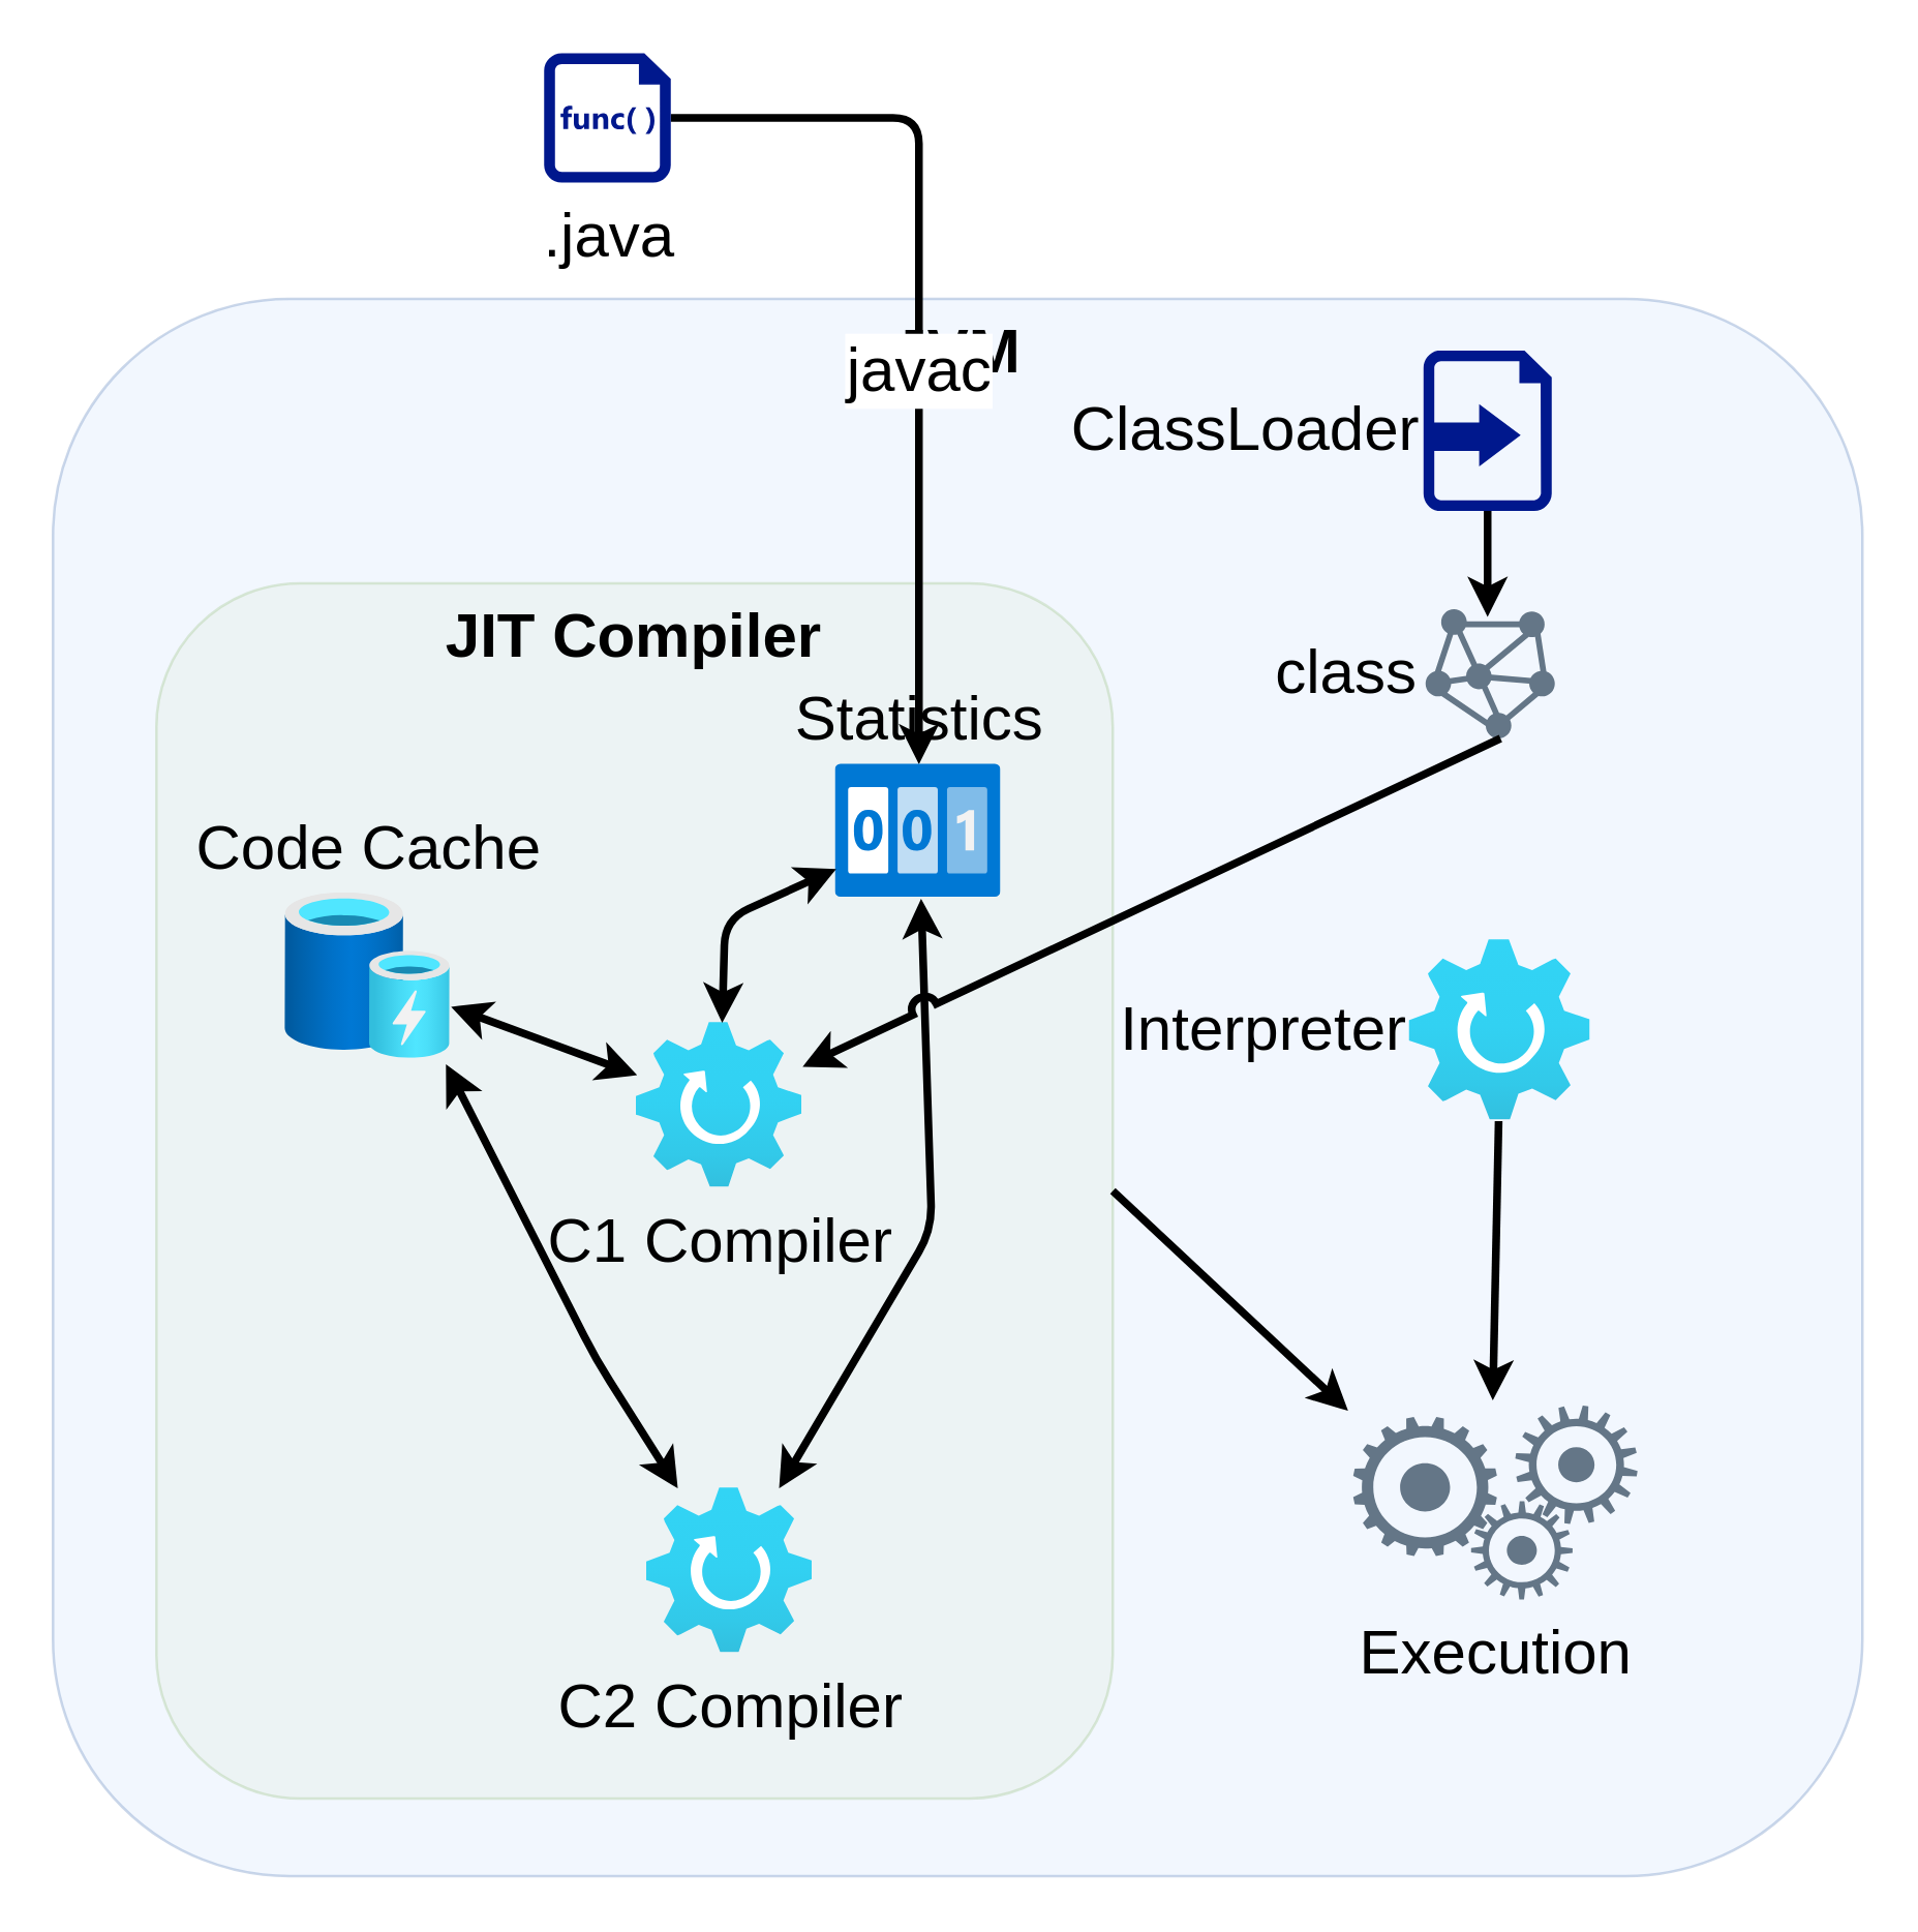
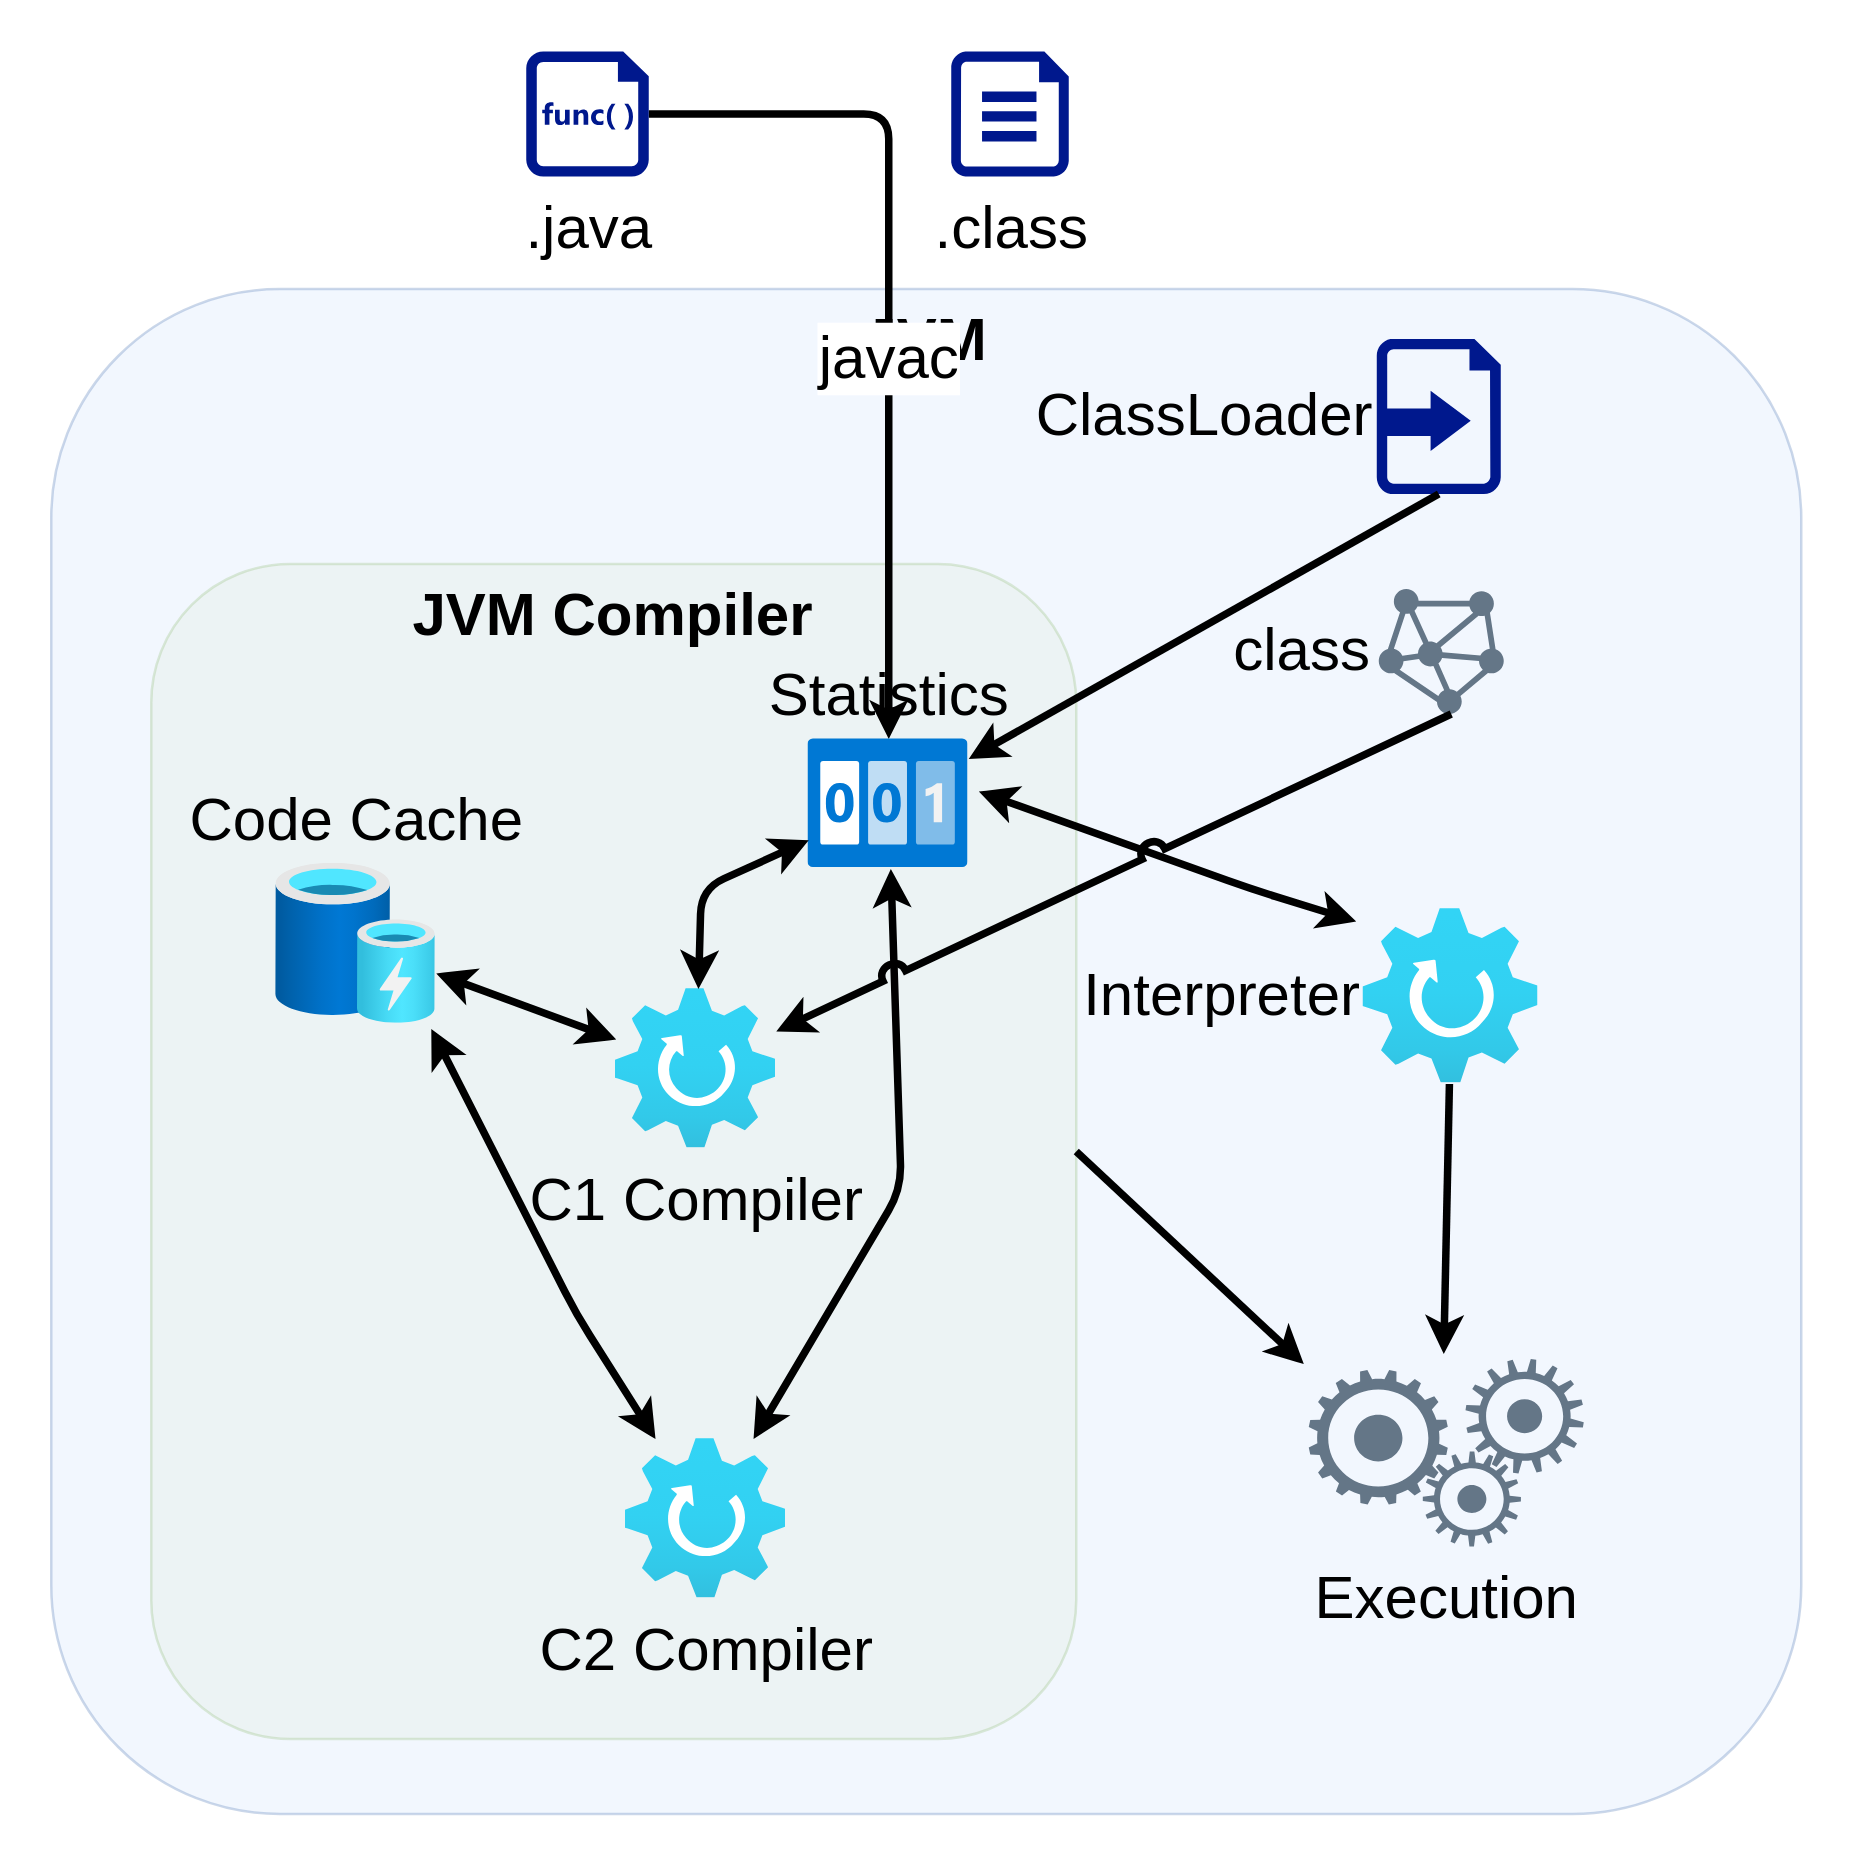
  <mxCell id="0" />
  <mxCell id="1" parent="0" />
  <mxCell id="2" value="JVM" style="rounded=1;whiteSpace=wrap;html=1;fontSize=24;labelBackgroundColor=none;fillColor=#dae8fc;strokeColor=#6c8ebf;opacity=35;verticalAlign=top;fontStyle=1" parent="1" vertex="1"><mxGeometry x="20" y="115" width="700" height="610" as="geometry" /></mxCell>
- <mxCell id="3" value="JIT Compiler" style="rounded=1;whiteSpace=wrap;html=1;fontSize=24;labelBackgroundColor=none;fillColor=#d5e8d4;strokeColor=#82b366;opacity=25;verticalAlign=top;fontStyle=1" parent="1" vertex="1"><mxGeometry x="60" y="225" width="370" height="470" as="geometry" /></mxCell>
+ <mxCell id="3" value="JVM Compiler" style="rounded=1;whiteSpace=wrap;html=1;fontSize=24;labelBackgroundColor=none;fillColor=#d5e8d4;strokeColor=#82b366;opacity=25;verticalAlign=top;fontStyle=1" parent="1" vertex="1"><mxGeometry x="60" y="225" width="370" height="470" as="geometry" /></mxCell>
  <mxCell id="4" value="" style="endArrow=classic;startArrow=classic;html=1;rounded=1;fontSize=24;jumpStyle=arc;strokeWidth=3;" parent="1" source="10" target="11" edge="1"><mxGeometry width="50" height="50" relative="1" as="geometry"><mxPoint x="328.032" y="336.008" as="sourcePoint" /><mxPoint x="485" y="318.024" as="targetPoint" /><Array as="points"><mxPoint x="360" y="475" /></Array></mxGeometry></mxCell>
+ <mxCell id="5" value=".class" style="sketch=0;aspect=fixed;pointerEvents=1;shadow=0;dashed=0;html=1;strokeColor=none;labelPosition=center;verticalLabelPosition=bottom;verticalAlign=top;align=center;fillColor=#00188D;shape=mxgraph.azure.file;fontSize=24;" parent="1" vertex="1"><mxGeometry x="380" y="20" width="47" height="50" as="geometry" /></mxCell>
  <mxCell id="6" value="javac" style="edgeStyle=orthogonalEdgeStyle;rounded=1;orthogonalLoop=1;jettySize=auto;html=1;fontSize=24;labelPosition=center;verticalLabelPosition=bottom;align=center;verticalAlign=top;strokeWidth=3;jumpStyle=arc;" parent="1" source="7" target="11" edge="1"><mxGeometry relative="1" as="geometry"><mxPoint x="303.5" y="45" as="targetPoint" /></mxGeometry></mxCell>
  <mxCell id="7" value=".java" style="sketch=0;aspect=fixed;pointerEvents=1;shadow=0;dashed=0;html=1;strokeColor=none;labelPosition=center;verticalLabelPosition=bottom;verticalAlign=top;align=center;fillColor=#00188D;shape=mxgraph.mscae.enterprise.code_file;fontSize=24;" parent="1" vertex="1"><mxGeometry x="210" y="20" width="49" height="50" as="geometry" /></mxCell>
  <mxCell id="8" value="Interpreter" style="aspect=fixed;html=1;points=[];align=right;image;fontSize=24;image=img/lib/azure2/general/Gear.svg;labelBackgroundColor=none;labelPosition=left;verticalLabelPosition=middle;verticalAlign=middle;" parent="1" vertex="1"><mxGeometry x="545" y="363" width="70" height="70" as="geometry" /></mxCell>
  <mxCell id="9" value="&lt;div style=&quot;font-size: 24px;&quot;&gt;C1 Compiler&lt;/div&gt;" style="aspect=fixed;html=1;points=[];align=center;image;fontSize=24;image=img/lib/azure2/general/Gear.svg;labelBackgroundColor=none;" parent="1" vertex="1"><mxGeometry x="246" y="395" width="64" height="64" as="geometry" /></mxCell>
  <mxCell id="10" value="C2 Compiler" style="aspect=fixed;html=1;points=[];align=center;image;fontSize=24;image=img/lib/azure2/general/Gear.svg;labelBackgroundColor=none;" parent="1" vertex="1"><mxGeometry x="250" y="575" width="64" height="64" as="geometry" /></mxCell>
  <mxCell id="11" value="Statistics" style="aspect=fixed;html=1;points=[];align=center;image;fontSize=24;image=img/lib/azure2/general/Counter.svg;labelBackgroundColor=none;verticalAlign=bottom;labelPosition=center;verticalLabelPosition=top;" parent="1" vertex="1"><mxGeometry x="323" y="295" width="64" height="52" as="geometry" /></mxCell>
  <mxCell id="12" value="Code Cache" style="aspect=fixed;html=1;points=[];align=center;image;fontSize=24;image=img/lib/azure2/general/Cache.svg;labelBackgroundColor=none;verticalAlign=bottom;horizontal=1;labelPosition=center;verticalLabelPosition=top;" parent="1" vertex="1"><mxGeometry x="110" y="345" width="64" height="64" as="geometry" /></mxCell>
  <mxCell id="13" value="" style="endArrow=classic;startArrow=classic;html=1;rounded=1;fontSize=24;strokeWidth=3;jumpStyle=arc;" parent="1" source="12" target="9" edge="1"><mxGeometry width="50" height="50" relative="1" as="geometry"><mxPoint x="490" y="525" as="sourcePoint" /><mxPoint x="540" y="475" as="targetPoint" /></mxGeometry></mxCell>
  <mxCell id="14" value="" style="endArrow=classic;startArrow=classic;html=1;rounded=1;fontSize=24;exitX=0.969;exitY=1.031;exitDx=0;exitDy=0;exitPerimeter=0;strokeWidth=3;jumpStyle=arc;" parent="1" source="12" target="10" edge="1"><mxGeometry width="50" height="50" relative="1" as="geometry"><mxPoint x="194" y="439.308" as="sourcePoint" /><mxPoint x="260" y="464.692" as="targetPoint" /><Array as="points"><mxPoint x="230" y="525" /></Array></mxGeometry></mxCell>
+ <mxCell id="15" value="" style="endArrow=classic;startArrow=classic;html=1;rounded=1;fontSize=24;exitX=1.063;exitY=0.404;exitDx=0;exitDy=0;exitPerimeter=0;entryX=-0.043;entryY=0.071;entryDx=0;entryDy=0;entryPerimeter=0;strokeWidth=3;jumpStyle=arc;" parent="1" source="11" target="8" edge="1"><mxGeometry width="50" height="50" relative="1" as="geometry"><mxPoint x="490" y="525" as="sourcePoint" /><mxPoint x="540" y="475" as="targetPoint" /><Array as="points"><mxPoint x="500" y="355" /></Array></mxGeometry></mxCell>
  <mxCell id="16" value="ClassLoader" style="sketch=0;aspect=fixed;pointerEvents=1;shadow=0;dashed=0;html=1;strokeColor=none;labelPosition=left;verticalLabelPosition=middle;verticalAlign=middle;align=right;fillColor=#00188D;shape=mxgraph.mscae.enterprise.import_generic;fontSize=24;" parent="1" vertex="1"><mxGeometry x="550.2" y="135" width="49.6" height="62" as="geometry" /></mxCell>
  <mxCell id="17" value="" style="endArrow=classic;startArrow=classic;html=1;rounded=1;fontSize=24;strokeWidth=3;jumpStyle=arc;" parent="1" source="9" target="11" edge="1"><mxGeometry width="50" height="50" relative="1" as="geometry"><mxPoint x="318.032" y="326.008" as="sourcePoint" /><mxPoint x="475" y="308.024" as="targetPoint" /><Array as="points"><mxPoint x="280" y="355" /></Array></mxGeometry></mxCell>
  <mxCell id="18" value="&lt;div&gt;Execution&lt;/div&gt;" style="verticalLabelPosition=bottom;sketch=0;html=1;fillColor=#647687;strokeColor=#314354;verticalAlign=top;pointerEvents=1;align=center;shape=mxgraph.cisco_safe.security_icons.icon27;labelBackgroundColor=none;fontSize=24;fontColor=default;horizontal=1;" parent="1" vertex="1"><mxGeometry x="523" y="543" width="110" height="75" as="geometry" /></mxCell>
  <mxCell id="19" value="" style="endArrow=classic;html=1;rounded=1;fontSize=24;fontColor=default;entryX=0.491;entryY=-0.027;entryDx=0;entryDy=0;entryPerimeter=0;strokeWidth=3;jumpStyle=arc;" parent="1" source="8" target="18" edge="1"><mxGeometry width="50" height="50" relative="1" as="geometry"><mxPoint x="490" y="525" as="sourcePoint" /><mxPoint x="540" y="475" as="targetPoint" /><Array as="points" /></mxGeometry></mxCell>
  <mxCell id="20" value="" style="endArrow=classic;html=1;rounded=1;fontSize=24;fontColor=default;exitX=1;exitY=0.5;exitDx=0;exitDy=0;entryX=-0.018;entryY=0.027;entryDx=0;entryDy=0;entryPerimeter=0;strokeWidth=3;jumpStyle=arc;" parent="1" source="3" target="18" edge="1"><mxGeometry width="50" height="50" relative="1" as="geometry"><mxPoint x="420" y="535" as="sourcePoint" /><mxPoint x="470" y="485" as="targetPoint" /></mxGeometry></mxCell>
  <mxCell id="21" value="class" style="verticalLabelPosition=middle;sketch=0;html=1;fillColor=#647687;strokeColor=#314354;verticalAlign=middle;pointerEvents=1;align=right;shape=mxgraph.cisco_safe.business_icons.icon6;labelBackgroundColor=none;fontSize=24;fontColor=#000000;labelPosition=left;spacingRight=2;" parent="1" vertex="1"><mxGeometry x="551" y="235" width="50" height="50" as="geometry" /></mxCell>
- <mxCell id="22" value="" style="endArrow=classic;html=1;rounded=1;fontSize=24;fontColor=default;strokeWidth=3;jumpStyle=arc;exitX=0.5;exitY=1;exitDx=0;exitDy=0;exitPerimeter=0;entryX=0.48;entryY=0.06;entryDx=0;entryDy=0;entryPerimeter=0;" parent="1" source="16" target="21" edge="1"><mxGeometry width="50" height="50" relative="1" as="geometry"><mxPoint x="790" y="265" as="sourcePoint" /><mxPoint x="576" y="225" as="targetPoint" /></mxGeometry></mxCell>
+ <mxCell id="22" value="" style="endArrow=classic;html=1;rounded=1;fontSize=24;fontColor=default;strokeWidth=3;jumpStyle=arc;exitX=0.5;exitY=1;exitDx=0;exitDy=0;exitPerimeter=0;" parent="1" source="16" target="11" edge="1"><mxGeometry width="50" height="50" relative="1" as="geometry"><mxPoint x="790" y="265" as="sourcePoint" /><mxPoint x="576" y="225" as="targetPoint" /></mxGeometry></mxCell>
  <mxCell id="23" value="" style="endArrow=classic;html=1;rounded=1;fontSize=24;fontColor=default;strokeWidth=3;jumpStyle=arc;exitX=0.58;exitY=1;exitDx=0;exitDy=0;exitPerimeter=0;" parent="1" source="21" target="9" edge="1"><mxGeometry width="50" height="50" relative="1" as="geometry"><mxPoint x="580" y="285" as="sourcePoint" /><mxPoint x="577.5" y="327" as="targetPoint" /></mxGeometry></mxCell>
